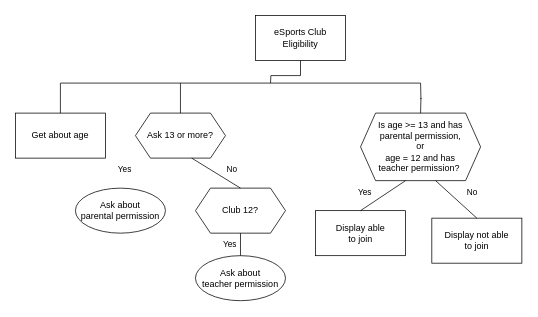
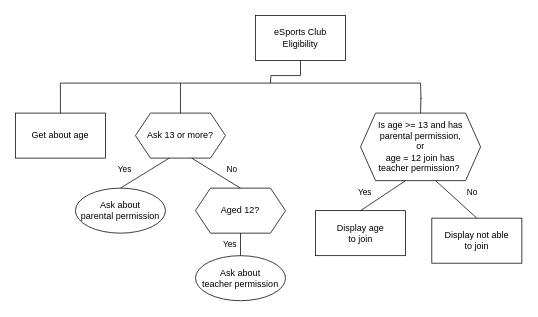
  <mxCell id="0" />
  <mxCell id="1" parent="0" />
  <mxCell id="2" style="edgeStyle=orthogonalEdgeStyle;shape=connector;rounded=0;orthogonalLoop=1;jettySize=auto;html=1;exitX=0.5;exitY=1;exitDx=0;exitDy=0;labelBackgroundColor=default;strokeColor=default;fontFamily=Helvetica;fontSize=11;fontColor=default;endArrow=none;endFill=0;" parent="1" source="3" edge="1"><mxGeometry relative="1" as="geometry"><mxPoint x="360" y="110" as="targetPoint" /></mxGeometry></mxCell>
  <mxCell id="3" value="eSports Club&lt;div&gt;Eligibility&lt;/div&gt;" style="rounded=0;whiteSpace=wrap;html=1;fillColor=none;" parent="1" vertex="1"><mxGeometry x="340" y="20" width="120" height="60" as="geometry" /></mxCell>
  <mxCell id="4" style="edgeStyle=orthogonalEdgeStyle;rounded=0;orthogonalLoop=1;jettySize=auto;html=1;exitX=0.5;exitY=0;exitDx=0;exitDy=0;endArrow=none;endFill=0;" parent="1" source="5" edge="1"><mxGeometry relative="1" as="geometry"><mxPoint x="80" y="110" as="targetPoint" /></mxGeometry></mxCell>
  <mxCell id="5" value="Get about age" style="rounded=0;whiteSpace=wrap;html=1;fillColor=none;" parent="1" vertex="1"><mxGeometry x="20" y="150" width="120" height="60" as="geometry" /></mxCell>
- <mxCell id="6" value="Display able&lt;div&gt;to join&lt;/div&gt;" style="rounded=0;whiteSpace=wrap;html=1;fillColor=none;" parent="1" vertex="1"><mxGeometry x="420" y="280" width="120" height="60" as="geometry" /></mxCell>
+ <mxCell id="6" value="Display age&lt;div&gt;to join&lt;/div&gt;" style="rounded=0;whiteSpace=wrap;html=1;fillColor=none;" parent="1" vertex="1"><mxGeometry x="420" y="280" width="120" height="60" as="geometry" /></mxCell>
  <mxCell id="7" value="" style="endArrow=none;html=1;rounded=0;" parent="1" edge="1"><mxGeometry width="50" height="50" relative="1" as="geometry"><mxPoint x="80" y="110" as="sourcePoint" /><mxPoint x="560" y="110" as="targetPoint" /></mxGeometry></mxCell>
  <mxCell id="8" value="Yes" style="text;html=1;strokeColor=none;fillColor=none;align=right;verticalAlign=middle;whiteSpace=wrap;rounded=0;fontSize=11;fontFamily=Helvetica;fontColor=default;spacing=2;spacingRight=3;" parent="1" vertex="1"><mxGeometry x="150" y="210" width="30" height="30" as="geometry" /></mxCell>
  <mxCell id="9" value="Yes" style="text;html=1;strokeColor=none;fillColor=none;align=right;verticalAlign=middle;whiteSpace=wrap;rounded=0;fontSize=11;fontFamily=Helvetica;fontColor=default;spacing=2;spacingRight=3;" parent="1" vertex="1"><mxGeometry x="470" y="240" width="30" height="30" as="geometry" /></mxCell>
- <mxCell id="10" value="Is age &amp;gt;= 13 and has&lt;div&gt;parental permission,&lt;div&gt;or&lt;/div&gt;&lt;div&gt;age = 12 and has&lt;/div&gt;&lt;div&gt;&lt;span style=&quot;background-color: transparent; color: light-dark(rgb(0, 0, 0), rgb(255, 255, 255));&quot;&gt;teacher permission?&amp;nbsp;&lt;/span&gt;&lt;/div&gt;&lt;/div&gt;" style="shape=hexagon;perimeter=hexagonPerimeter2;whiteSpace=wrap;html=1;fixedSize=1;fillColor=none;" parent="1" vertex="1"><mxGeometry x="480" y="150" width="160" height="90" as="geometry" /></mxCell>
+ <mxCell id="10" value="Is age &amp;gt;= 13 and has&lt;div&gt;parental permission,&lt;div&gt;or&lt;/div&gt;&lt;div&gt;age = 12 join has&lt;/div&gt;&lt;div&gt;&lt;span style=&quot;background-color: transparent; color: light-dark(rgb(0, 0, 0), rgb(255, 255, 255));&quot;&gt;teacher permission?&amp;nbsp;&lt;/span&gt;&lt;/div&gt;&lt;/div&gt;" style="shape=hexagon;perimeter=hexagonPerimeter2;whiteSpace=wrap;html=1;fixedSize=1;fillColor=none;" parent="1" vertex="1"><mxGeometry x="480" y="150" width="160" height="90" as="geometry" /></mxCell>
  <mxCell id="11" style="edgeStyle=orthogonalEdgeStyle;rounded=0;orthogonalLoop=1;jettySize=auto;html=1;exitX=0.5;exitY=0;exitDx=0;exitDy=0;endArrow=none;endFill=0;" edge="1" parent="1" source="12"><mxGeometry relative="1" as="geometry"><mxPoint x="240" y="110" as="targetPoint" /></mxGeometry></mxCell>
  <mxCell id="12" value="Ask 13 or more?" style="shape=hexagon;perimeter=hexagonPerimeter2;whiteSpace=wrap;html=1;fixedSize=1;fillColor=none;" parent="1" vertex="1"><mxGeometry x="180" y="150" width="120" height="60" as="geometry" /></mxCell>
  <mxCell id="13" style="edgeStyle=orthogonalEdgeStyle;shape=connector;rounded=0;orthogonalLoop=1;jettySize=auto;html=1;exitX=0.5;exitY=0;exitDx=0;exitDy=0;strokeColor=default;align=center;verticalAlign=middle;fontFamily=Helvetica;fontSize=11;fontColor=default;labelBackgroundColor=default;endArrow=none;endFill=0;" parent="1" edge="1"><mxGeometry relative="1" as="geometry"><mxPoint x="560" y="110" as="targetPoint" /><mxPoint x="560" y="150" as="sourcePoint" /></mxGeometry></mxCell>
  <mxCell id="14" value="Ask about&lt;div&gt;parental permission&lt;/div&gt;" style="ellipse;whiteSpace=wrap;html=1;fillColor=none;" parent="1" vertex="1"><mxGeometry x="100" y="250" width="120" height="60" as="geometry" /></mxCell>
+ <mxCell id="15" value="" style="endArrow=none;html=1;rounded=0;strokeColor=default;align=center;verticalAlign=middle;fontFamily=Helvetica;fontSize=11;fontColor=default;labelBackgroundColor=default;exitX=0.5;exitY=0;exitDx=0;exitDy=0;entryX=0.375;entryY=1;entryDx=0;entryDy=0;" parent="1" source="14" target="12" edge="1"><mxGeometry width="50" height="50" relative="1" as="geometry"><mxPoint x="80" y="250" as="sourcePoint" /><mxPoint x="230" y="230" as="targetPoint" /></mxGeometry></mxCell>
  <mxCell id="16" style="shape=connector;rounded=0;orthogonalLoop=1;jettySize=auto;html=1;exitX=0.5;exitY=0;exitDx=0;exitDy=0;strokeColor=default;align=center;verticalAlign=middle;fontFamily=Helvetica;fontSize=11;fontColor=default;labelBackgroundColor=default;endArrow=none;endFill=0;entryX=0.625;entryY=1;entryDx=0;entryDy=0;" parent="1" source="22" target="12" edge="1"><mxGeometry relative="1" as="geometry"><mxPoint x="255" y="230" as="targetPoint" /><mxPoint x="320" y="250" as="sourcePoint" /></mxGeometry></mxCell>
  <mxCell id="17" style="edgeStyle=none;shape=connector;rounded=0;orthogonalLoop=1;jettySize=auto;html=1;exitX=0.5;exitY=0;exitDx=0;exitDy=0;entryX=0.625;entryY=1;entryDx=0;entryDy=0;strokeColor=default;align=center;verticalAlign=middle;fontFamily=Helvetica;fontSize=11;fontColor=default;labelBackgroundColor=default;endArrow=none;endFill=0;" parent="1" source="18" target="10" edge="1"><mxGeometry relative="1" as="geometry" /></mxCell>
  <mxCell id="18" value="Display not able&lt;div&gt;to join&lt;/div&gt;" style="rounded=0;whiteSpace=wrap;html=1;fillColor=none;" parent="1" vertex="1"><mxGeometry x="575" y="290" width="120" height="60" as="geometry" /></mxCell>
  <mxCell id="19" value="No" style="text;html=1;strokeColor=none;fillColor=none;align=left;verticalAlign=middle;whiteSpace=wrap;rounded=0;fontSize=11;fontFamily=Helvetica;fontColor=default;spacing=2;spacingRight=3;" parent="1" vertex="1"><mxGeometry x="300" y="210" width="30" height="30" as="geometry" /></mxCell>
  <mxCell id="20" value="No" style="text;html=1;strokeColor=none;fillColor=none;align=left;verticalAlign=middle;whiteSpace=wrap;rounded=0;fontSize=11;fontFamily=Helvetica;fontColor=default;spacing=2;spacingRight=3;" parent="1" vertex="1"><mxGeometry x="620" y="240" width="30" height="30" as="geometry" /></mxCell>
  <mxCell id="21" style="edgeStyle=none;shape=connector;rounded=0;orthogonalLoop=1;jettySize=auto;html=1;exitX=0.5;exitY=0;exitDx=0;exitDy=0;strokeColor=default;align=center;verticalAlign=middle;fontFamily=Helvetica;fontSize=11;fontColor=default;labelBackgroundColor=default;endArrow=none;endFill=0;entryX=0.375;entryY=1;entryDx=0;entryDy=0;" parent="1" source="6" target="10" edge="1"><mxGeometry relative="1" as="geometry"><mxPoint x="550" y="302" as="targetPoint" /></mxGeometry></mxCell>
- <mxCell id="22" value="Club 12?" style="shape=hexagon;perimeter=hexagonPerimeter2;whiteSpace=wrap;html=1;fixedSize=1;fillColor=none;" vertex="1" parent="1"><mxGeometry x="260" y="250" width="120" height="60" as="geometry" /></mxCell>
+ <mxCell id="22" value="Aged 12?" style="shape=hexagon;perimeter=hexagonPerimeter2;whiteSpace=wrap;html=1;fixedSize=1;fillColor=none;" vertex="1" parent="1"><mxGeometry x="260" y="250" width="120" height="60" as="geometry" /></mxCell>
  <mxCell id="23" value="Ask about teacher&amp;nbsp;&lt;span style=&quot;background-color: transparent; color: light-dark(rgb(0, 0, 0), rgb(255, 255, 255));&quot;&gt;permission&lt;/span&gt;" style="ellipse;whiteSpace=wrap;html=1;fillColor=none;" vertex="1" parent="1"><mxGeometry x="260" y="340" width="120" height="60" as="geometry" /></mxCell>
  <mxCell id="24" style="edgeStyle=orthogonalEdgeStyle;shape=connector;rounded=0;orthogonalLoop=1;jettySize=auto;html=1;exitX=0.5;exitY=1;exitDx=0;exitDy=0;entryX=0.5;entryY=0;entryDx=0;entryDy=0;strokeColor=default;align=center;verticalAlign=middle;fontFamily=Helvetica;fontSize=11;fontColor=default;labelBackgroundColor=default;endArrow=none;endFill=0;" edge="1" parent="1" source="22" target="23"><mxGeometry relative="1" as="geometry" /></mxCell>
  <mxCell id="25" value="Yes" style="text;html=1;strokeColor=none;fillColor=none;align=right;verticalAlign=middle;whiteSpace=wrap;rounded=0;fontSize=11;fontFamily=Helvetica;fontColor=default;spacing=2;spacingRight=3;" vertex="1" parent="1"><mxGeometry x="290" y="310" width="30" height="30" as="geometry" /></mxCell>
